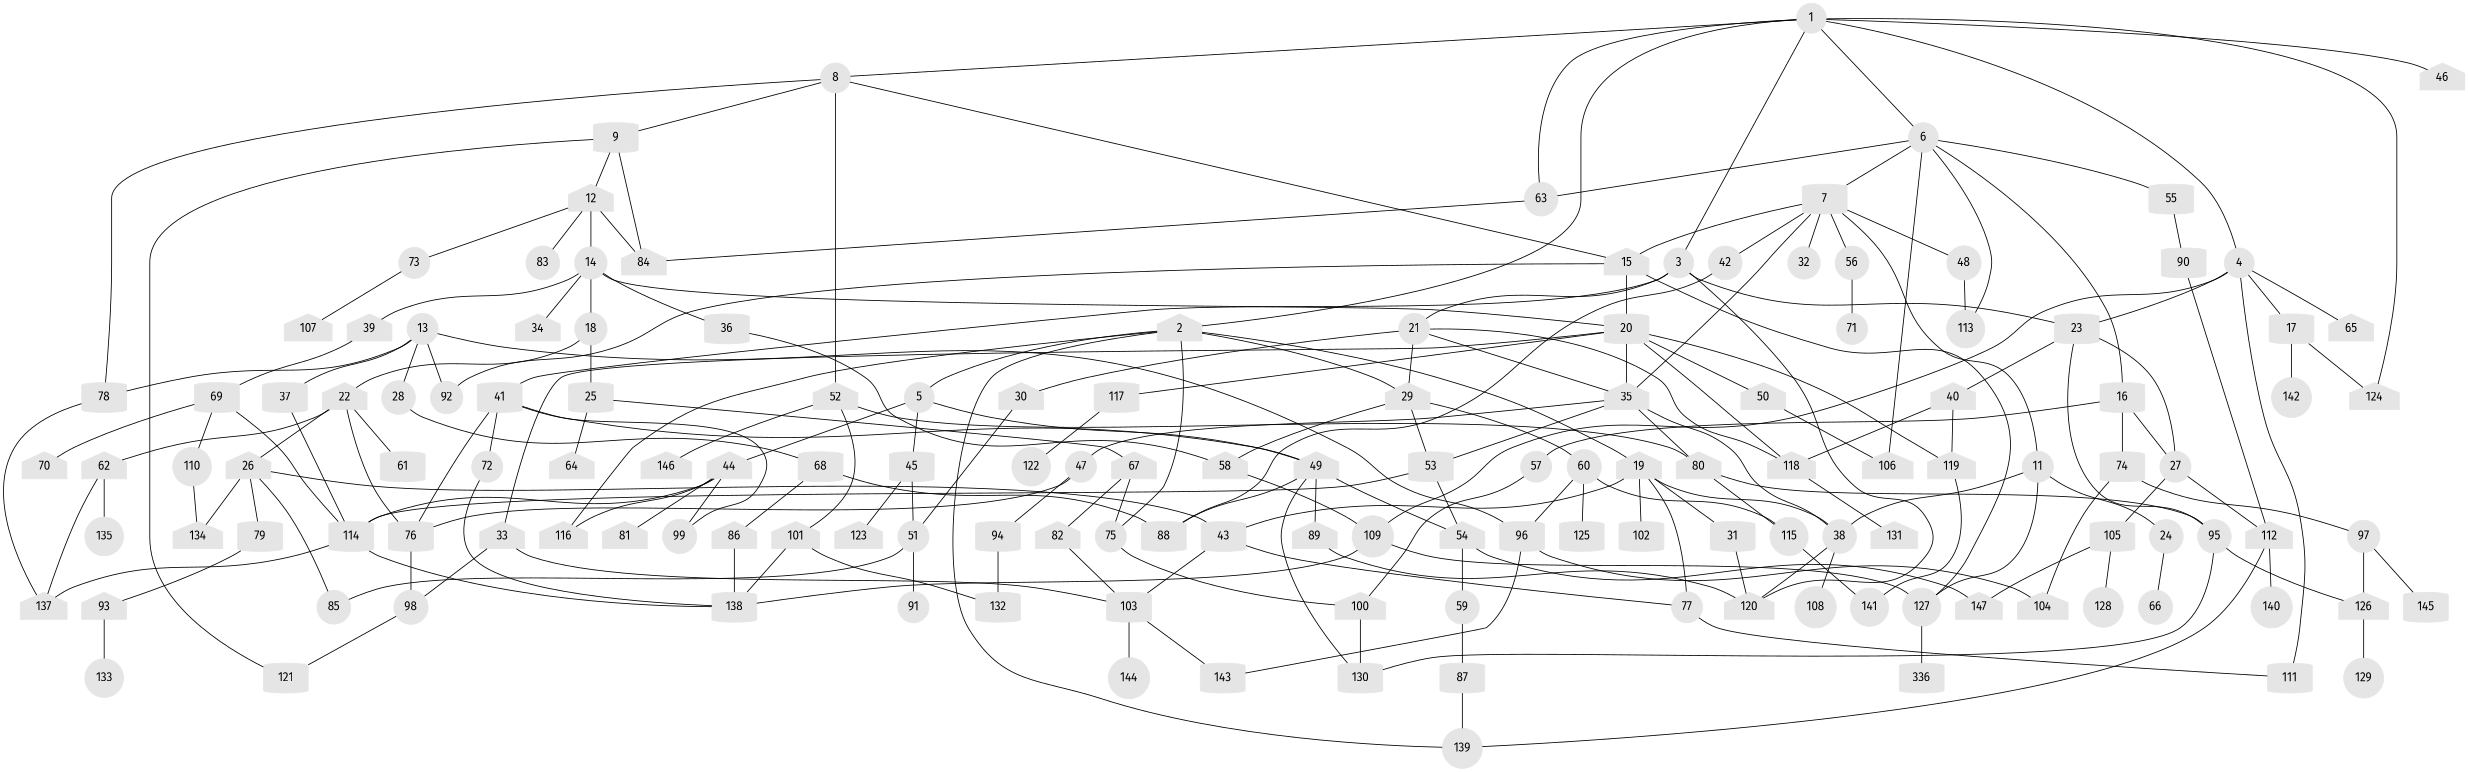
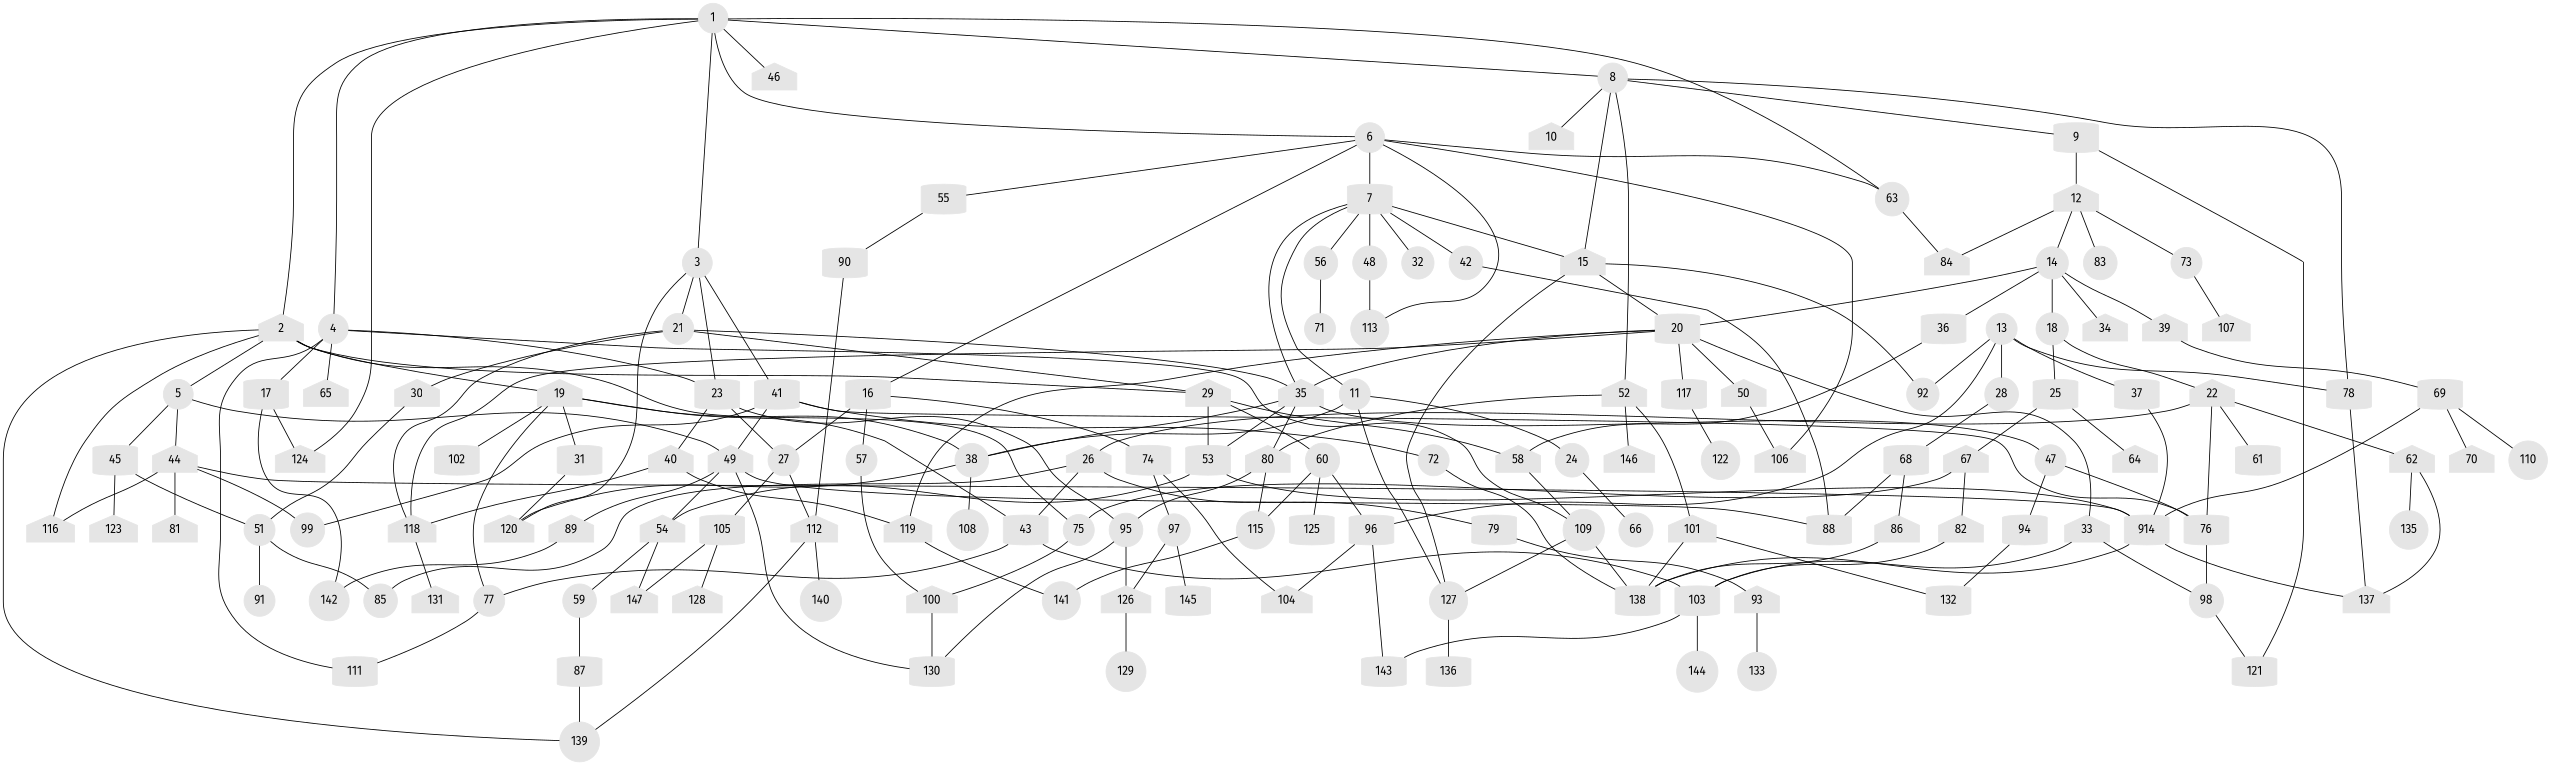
  graph {
    fontname="Fira Sans"
    node [color=gray90 fontname="Fira Sans" shape=circle style=filled]
    edge [fontname="Fira Sans"]
    2 [shape=house]
    1
    3
    4
    6
    8
    46 [shape=house]
    63
    124 [shape=house]
    5
    19 [shape=house]
    29 [shape=house]
    75
    116 [shape=house]
    139
    21
    23 [shape=cylinder]
    41 [shape=cylinder]
    120 [shape=house]
    17 [shape=cylinder]
    65 [shape=house]
    109
    111 [shape=cylinder]
    7 [shape=cylinder]
    16 [shape=cylinder]
    55 [shape=cylinder]
    106 [shape=house]
    113
    15 [shape=house]
    9 [shape=cylinder]
+   10 [shape=house]
    52 [shape=house]
    78 [shape=cylinder]
    84 [shape=house]
    44 [shape=house]
    45 [shape=cylinder]
    49 [shape=house]
    38
    31 [shape=cylinder]
    43 [shape=cylinder]
    77
    102 [shape=cylinder]
    53 [shape=cylinder]
    58 [shape=house]
    60
    100 [shape=house]
    35 [shape=house]
    118 [shape=house]
    30 [shape=house]
    27
    40 [shape=house]
    95
    76 [shape=cylinder]
    72
    99
    142
    127
    138 [shape=cylinder]
    13
    28
    37 [shape=cylinder]
    92
    96 [shape=cylinder]
-   114 [shape=cylinder]
+   114 [shape=cylinder label=914]
    81 [shape=house]
    51
    123 [shape=house]
    11
    32
    42
    48
    56
    57
    74 [shape=cylinder]
    90 [shape=cylinder]
    24
    20 [shape=cylinder]
    47
    80 [shape=house]
    88 [shape=cylinder]
    71
    12 [shape=house]
    121 [shape=cylinder]
    101 [shape=house]
    146 [shape=house]
    137 [shape=house]
    14
    73
    83
    66
    108
-   136 [shape=cylinder label=336]
+   136 [shape=cylinder]
    18
    34 [shape=house]
    36 [shape=cylinder]
    39 [shape=house]
    107 [shape=house]
    68 [shape=cylinder]
    104 [shape=house]
    143 [shape=cylinder]
    22 [shape=house]
    25 [shape=cylinder]
    33 [shape=house]
    50 [shape=house]
    117 [shape=cylinder]
    119 [shape=house]
    69 [shape=cylinder]
    105 [shape=cylinder]
    112 [shape=house]
    97
    26 [shape=house]
    61 [shape=cylinder]
    62 [shape=house]
    64 [shape=house]
    67 [shape=house]
    103 [shape=cylinder]
    98
    122
    131 [shape=house]
    141
    79 [shape=cylinder]
    85
-   134 [shape=house]
    135
    130 [shape=cylinder]
    126 [shape=house]
    82 [shape=house]
    93 [shape=house]
    147 [shape=house]
-   128
+   128 [shape=house]
    140
    86 [shape=house]
    54 [shape=house]
    115
    125 [shape=cylinder]
    91
    144
    94 [shape=cylinder]
    70 [shape=house]
    110
    89 [shape=house]
    132 [shape=cylinder]
    59
    87 [shape=cylinder]
    145 [shape=cylinder]
    133
    129
    2 -- 5
    2 -- 19
    2 -- 29
    2 -- 75
    2 -- 116
    2 -- 139
    1 -- 2
    1 -- 3
    1 -- 4
    1 -- 6
    1 -- 8
    1 -- 46
    1 -- 63
    1 -- 124
    3 -- 21
    3 -- 23
    3 -- 41
    3 -- 120
    4 -- 23
    4 -- 17
    4 -- 65
    4 -- 109
    4 -- 111
    6 -- 63
    6 -- 7
    6 -- 16
    6 -- 55
    6 -- 106
    6 -- 113
    8 -- 15
    8 -- 9
+   8 -- 10
    8 -- 52
    8 -- 78
    63 -- 84
    5 -- 44
    5 -- 45
    5 -- 49
    19 -- 38
    19 -- 31
    19 -- 43
    19 -- 77
    19 -- 102
    29 -- 53
    29 -- 58
    29 -- 60
    75 -- 100
    21 -- 29
    21 -- 35
    21 -- 118
    21 -- 30
    23 -- 27
    23 -- 40
    23 -- 95
    41 -- 49
    41 -- 76
    41 -- 72
    41 -- 99
    17 -- 124
    17 -- 142
    109 -- 127
    109 -- 138
    7 -- 15
    7 -- 35
    7 -- 11
    7 -- 32
    7 -- 42
    7 -- 48
    7 -- 56
    16 -- 27
    16 -- 57
    16 -- 74
    55 -- 90
    15 -- 127
    15 -- 92
    15 -- 20
-   9 -- 84
    9 -- 12
    9 -- 121
    52 -- 80
    52 -- 101
    52 -- 146
    78 -- 137
    44 -- 116
    44 -- 99
    44 -- 114
    44 -- 81
    45 -- 51
    45 -- 123
    49 -- 88
    49 -- 130
    49 -- 54
    49 -- 89
    38 -- 120
    38 -- 108
    31 -- 120
    43 -- 77
    43 -- 103
    77 -- 111
    53 -- 114
    53 -- 54
    58 -- 109
    60 -- 96
    60 -- 115
    60 -- 125
    100 -- 130
    35 -- 38
    35 -- 53
    35 -- 47
    35 -- 80
    118 -- 131
    30 -- 51
    27 -- 105
    27 -- 112
    40 -- 118
    40 -- 119
    95 -- 130
    95 -- 126
    76 -- 98
    72 -- 138
    127 -- 136
    13 -- 78
    13 -- 28
    13 -- 37
    13 -- 92
    13 -- 96
    28 -- 68
    37 -- 114
    96 -- 104
    96 -- 143
    114 -- 138
    114 -- 137
    51 -- 85
    51 -- 91
    11 -- 38
    11 -- 127
    11 -- 24
    42 -- 88
    48 -- 113
    56 -- 71
    57 -- 100
    74 -- 104
    74 -- 97
    90 -- 112
    24 -- 66
    20 -- 35
    20 -- 118
    20 -- 33
    20 -- 50
    20 -- 117
    20 -- 119
    47 -- 76
    47 -- 94
    80 -- 95
    80 -- 115
    12 -- 84
    12 -- 14
    12 -- 73
    12 -- 83
    101 -- 138
    101 -- 132
    14 -- 20
    14 -- 18
    14 -- 34
    14 -- 36
    14 -- 39
    73 -- 107
    18 -- 22
    18 -- 25
    36 -- 58
    39 -- 69
    68 -- 88
    68 -- 86
    22 -- 76
    22 -- 26
    22 -- 61
    22 -- 62
    25 -- 64
    25 -- 67
    33 -- 103
    33 -- 98
    50 -- 106
    117 -- 122
    119 -- 141
    69 -- 114
    69 -- 70
    69 -- 110
    105 -- 147
    105 -- 128
    112 -- 139
    112 -- 140
    97 -- 126
    97 -- 145
    26 -- 43
    26 -- 79
    26 -- 85
-   26 -- 134
    62 -- 137
    62 -- 135
    67 -- 75
    67 -- 82
    103 -- 143
    103 -- 144
    98 -- 121
    79 -- 93
    126 -- 129
    82 -- 103
    93 -- 133
    86 -- 138
    54 -- 147
    54 -- 59
    115 -- 141
    94 -- 132
-   110 -- 134
-   89 -- 120
+   89 -- 142
    59 -- 87
    87 -- 139
  }
